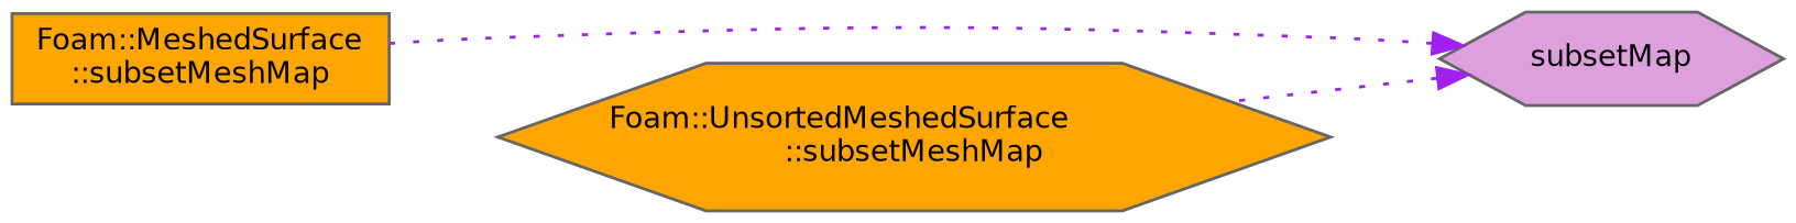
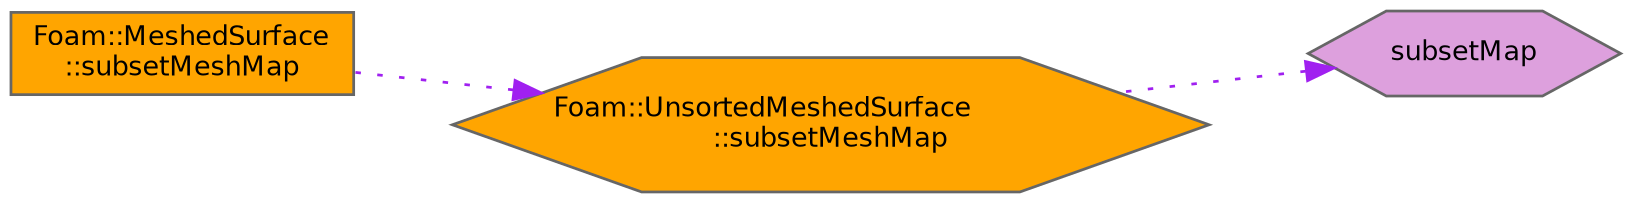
  digraph {
    rankdir=RL
    node [color=grey40 fillcolor=orange fontname=Helvetica fontsize=10 shape=hexagon style=filled]
    edge [color=purple dir=back fontname=Helvetica fontsize=10 labelfontname=Helvetica labelfontsize=10 style=dotted]
    n1 [color=gray40 fillcolor=plum fontcolor=black height=0.2 label=subsetMap width=0.4]
    n2 [height=0.2 label="Foam::MeshedSurface\l::subsetMeshMap" shape=box width=0.4]
    n3 [height=0.2 label="Foam::UnsortedMeshedSurface\l::subsetMeshMap" width=0.4]
-   n1 -> n2
+   n3 -> n2
    n1 -> n3
  }
